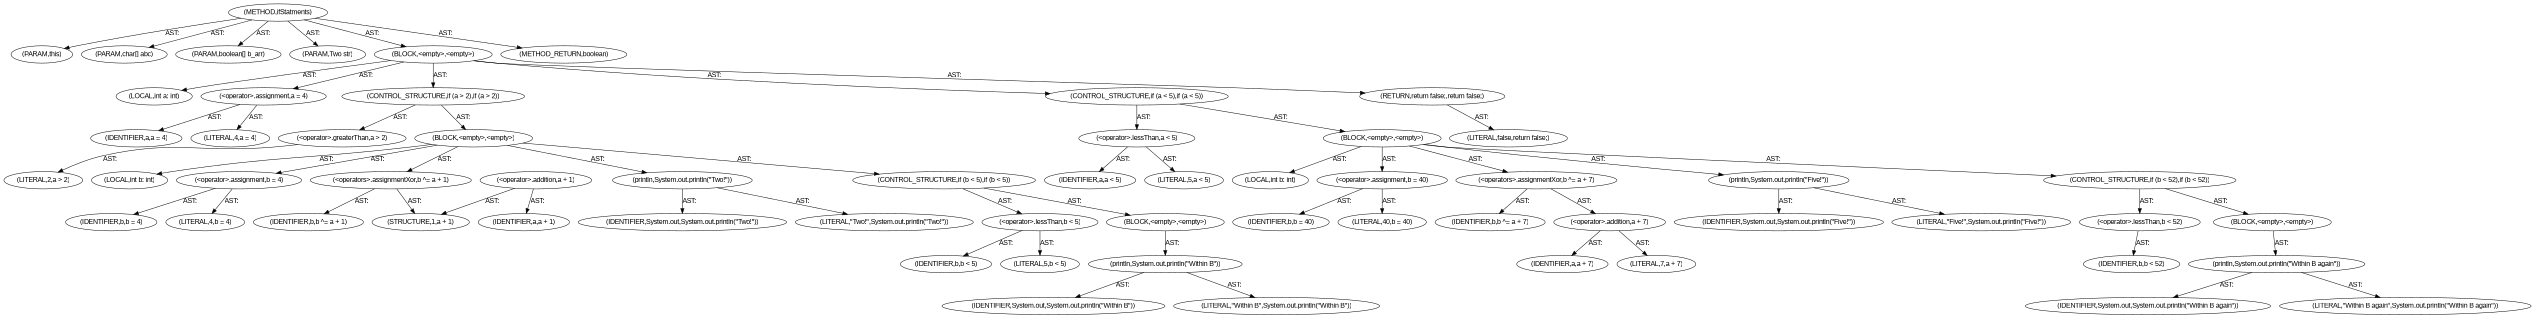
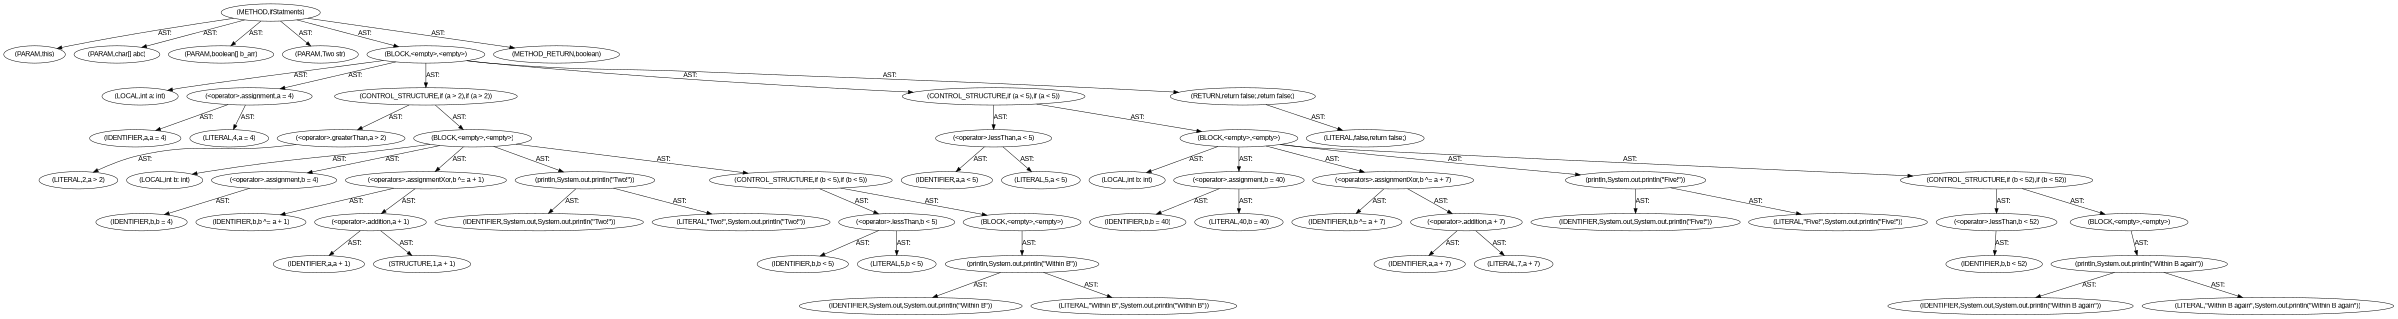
  digraph {
    fontname="Liberation Sans"
    node [fontname="Liberation Sans"]
    edge [fontname="Liberation Sans"]
    n1 [label="(METHOD,ifStatments)"]
    n2 [label="(PARAM,this)"]
    n3 [label="(PARAM,char[] abc)"]
    n4 [label="(PARAM,boolean[] b_arr)"]
    n5 [label="(PARAM,Two str)"]
    n6 [label="(BLOCK,<empty>,<empty>)"]
    n7 [label="(METHOD_RETURN,boolean)"]
    n8 [label="(LOCAL,int a: int)"]
    n9 [label="(<operator>.assignment,a = 4)"]
    n10 [label="(CONTROL_STRUCTURE,if (a > 2),if (a > 2))"]
    n11 [label="(CONTROL_STRUCTURE,if (a < 5),if (a < 5))"]
    n12 [label="(RETURN,return false;,return false;)"]
    n13 [label="(IDENTIFIER,a,a = 4)"]
    n14 [label="(LITERAL,4,a = 4)"]
    n15 [label="(<operator>.greaterThan,a > 2)"]
    n16 [label="(BLOCK,<empty>,<empty>)"]
    n17 [label="(<operator>.lessThan,a < 5)"]
    n18 [label="(BLOCK,<empty>,<empty>)"]
    n19 [label="(LITERAL,false,return false;)"]
    n20 [label="(LITERAL,2,a > 2)"]
    n21 [label="(LOCAL,int b: int)"]
    n22 [label="(<operator>.assignment,b = 4)"]
    n23 [label="(<operators>.assignmentXor,b ^= a + 1)"]
    n24 [label="(println,System.out.println(\"Two!\"))"]
    n25 [label="(CONTROL_STRUCTURE,if (b < 5),if (b < 5))"]
    n26 [label="(IDENTIFIER,b,b = 4)"]
-   n27 [label="(LITERAL,4,b = 4)"]
    n28 [label="(IDENTIFIER,b,b ^= a + 1)"]
    n29 [label="(<operator>.addition,a + 1)"]
    n30 [label="(IDENTIFIER,System.out,System.out.println(\"Two!\"))"]
    n31 [label="(LITERAL,\"Two!\",System.out.println(\"Two!\"))"]
    n32 [label="(<operator>.lessThan,b < 5)"]
    n33 [label="(BLOCK,<empty>,<empty>)"]
    n34 [label="(IDENTIFIER,a,a + 1)"]
    n35 [label="(STRUCTURE,1,a + 1)"]
    n36 [label="(IDENTIFIER,b,b < 5)"]
    n37 [label="(LITERAL,5,b < 5)"]
    n38 [label="(println,System.out.println(\"Within B\"))"]
    n39 [label="(IDENTIFIER,System.out,System.out.println(\"Within B\"))"]
    n40 [label="(LITERAL,\"Within B\",System.out.println(\"Within B\"))"]
    n41 [label="(IDENTIFIER,a,a < 5)"]
    n42 [label="(LITERAL,5,a < 5)"]
    n43 [label="(LOCAL,int b: int)"]
    n44 [label="(<operator>.assignment,b = 40)"]
    n45 [label="(<operators>.assignmentXor,b ^= a + 7)"]
    n46 [label="(println,System.out.println(\"Five!\"))"]
    n47 [label="(CONTROL_STRUCTURE,if (b < 52),if (b < 52))"]
    n48 [label="(IDENTIFIER,b,b = 40)"]
    n49 [label="(LITERAL,40,b = 40)"]
    n50 [label="(IDENTIFIER,b,b ^= a + 7)"]
    n51 [label="(<operator>.addition,a + 7)"]
    n52 [label="(IDENTIFIER,System.out,System.out.println(\"Five!\"))"]
    n53 [label="(LITERAL,\"Five!\",System.out.println(\"Five!\"))"]
    n54 [label="(<operator>.lessThan,b < 52)"]
    n55 [label="(BLOCK,<empty>,<empty>)"]
    n56 [label="(IDENTIFIER,a,a + 7)"]
    n57 [label="(LITERAL,7,a + 7)"]
    n58 [label="(IDENTIFIER,b,b < 52)"]
    n59 [label="(println,System.out.println(\"Within B again\"))"]
    n60 [label="(IDENTIFIER,System.out,System.out.println(\"Within B again\"))"]
    n61 [label="(LITERAL,\"Within B again\",System.out.println(\"Within B again\"))"]
    n1 -> n2 [label="AST: "]
    n1 -> n3 [label="AST: "]
    n1 -> n4 [label="AST: "]
    n1 -> n5 [label="AST: "]
    n1 -> n6 [label="AST: "]
    n1 -> n7 [label="AST: "]
    n6 -> n8 [label="AST: "]
    n6 -> n9 [label="AST: "]
    n6 -> n10 [label="AST: "]
    n6 -> n11 [label="AST: "]
    n6 -> n12 [label="AST: "]
    n9 -> n13 [label="AST: "]
    n9 -> n14 [label="AST: "]
    n10 -> n15 [label="AST: "]
    n10 -> n16 [label="AST: "]
    n11 -> n17 [label="AST: "]
    n11 -> n18 [label="AST: "]
    n12 -> n19 [label="AST: "]
    n15 -> n20 [label="AST: "]
    n16 -> n21 [label="AST: "]
    n16 -> n22 [label="AST: "]
    n16 -> n23 [label="AST: "]
    n16 -> n24 [label="AST: "]
    n16 -> n25 [label="AST: "]
    n17 -> n41 [label="AST: "]
    n17 -> n42 [label="AST: "]
    n18 -> n43 [label="AST: "]
    n18 -> n44 [label="AST: "]
    n18 -> n45 [label="AST: "]
    n18 -> n46 [label="AST: "]
    n18 -> n47 [label="AST: "]
    n22 -> n26 [label="AST: "]
-   n22 -> n27 [label="AST: "]
    n23 -> n28 [label="AST: "]
-   n23 -> n35 [label="AST: "]
+   n23 -> n29 [label="AST: "]
    n24 -> n30 [label="AST: "]
    n24 -> n31 [label="AST: "]
    n25 -> n32 [label="AST: "]
    n25 -> n33 [label="AST: "]
    n29 -> n34 [label="AST: "]
    n29 -> n35 [label="AST: "]
    n32 -> n36 [label="AST: "]
    n32 -> n37 [label="AST: "]
    n33 -> n38 [label="AST: "]
    n38 -> n39 [label="AST: "]
    n38 -> n40 [label="AST: "]
    n44 -> n48 [label="AST: "]
    n44 -> n49 [label="AST: "]
    n45 -> n50 [label="AST: "]
    n45 -> n51 [label="AST: "]
    n46 -> n52 [label="AST: "]
    n46 -> n53 [label="AST: "]
    n47 -> n54 [label="AST: "]
    n47 -> n55 [label="AST: "]
    n51 -> n56 [label="AST: "]
    n51 -> n57 [label="AST: "]
    n54 -> n58 [label="AST: "]
    n55 -> n59 [label="AST: "]
    n59 -> n60 [label="AST: "]
    n59 -> n61 [label="AST: "]
  }
